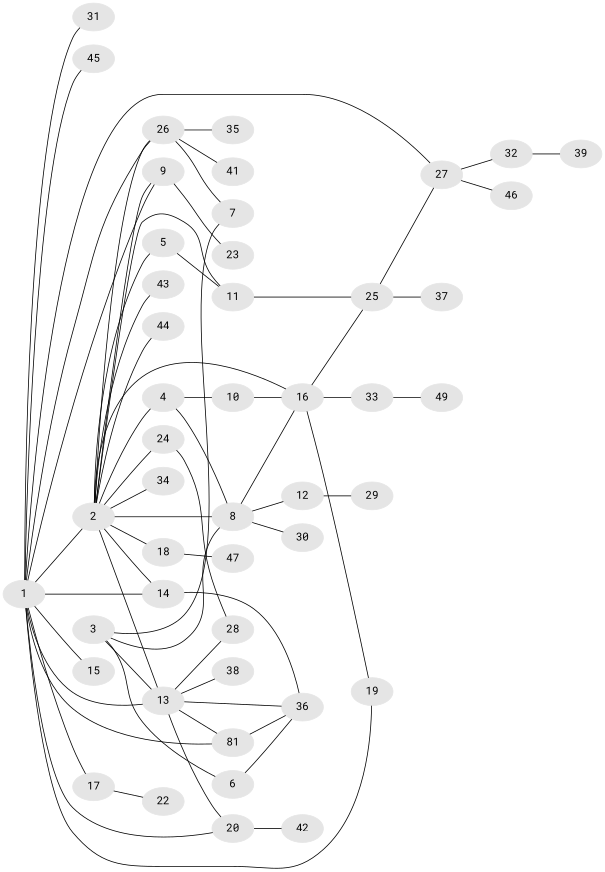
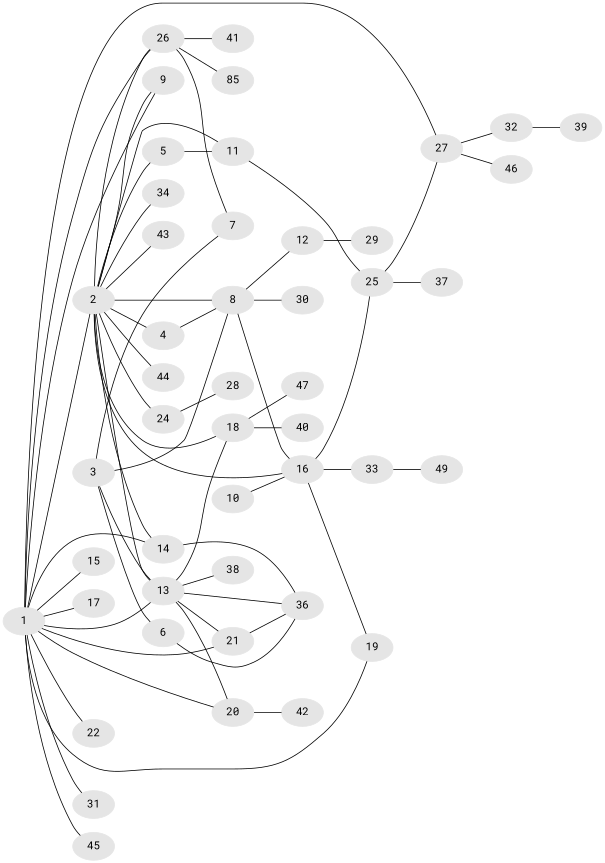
  graph {
    fontname="Roboto Mono"
    rankdir=LR
    node [color=gray90 fontname="Roboto Mono" style=filled]
    edge [fontname="Roboto Mono" weight=1.0]
    1
    2
    9
    13
    14
    15
    17
    19
    20
-   21 [label=81]
+   21
    22
    27
    31
    45
    26
    4
    5
    8
    11
    16
    18
    24
    34
    43
    44
    10
-   23
    36
    38
    42
    32
    46
    3
    6
    7
    12
    30
    25
    33
+   40
    47
    28
-   35
+   35 [label=85]
    41
    29
    37
    49
    39
    1 -- 2
    1 -- 9
    1 -- 13
    1 -- 14
    1 -- 15
    1 -- 17
    1 -- 19
    1 -- 20
    1 -- 21
-   17 -- 22
+   1 -- 22
    1 -- 27
    1 -- 31
    1 -- 45
    1 -- 26
    2 -- 9
    2 -- 13
    2 -- 14
    2 -- 26
    2 -- 4
    2 -- 5 [weight=2.0]
    2 -- 8 [weight=13.0]
    2 -- 11
    2 -- 16
    2 -- 18
    2 -- 24
    2 -- 34
    2 -- 43
    2 -- 44
-   9 -- 23
    13 -- 20
    13 -- 21
-   13 -- 28
+   13 -- 18
    13 -- 36 [weight=5.0]
    13 -- 38
    14 -- 36
    20 -- 42
    21 -- 36
    27 -- 32
    27 -- 46
    26 -- 7
    26 -- 35
    26 -- 41
    4 -- 8
-   4 -- 10 [weight=2.0]
    5 -- 11
    8 -- 16
    8 -- 12
    8 -- 30
    11 -- 25
    16 -- 19
    16 -- 25
    16 -- 33
+   18 -- 40
    18 -- 47
    24 -- 28
    10 -- 16
    32 -- 39
    3 -- 13
    3 -- 8
    3 -- 6
    3 -- 7
    6 -- 36
    12 -- 29 [weight=2.0]
    25 -- 27
    25 -- 37
    33 -- 49
  }
